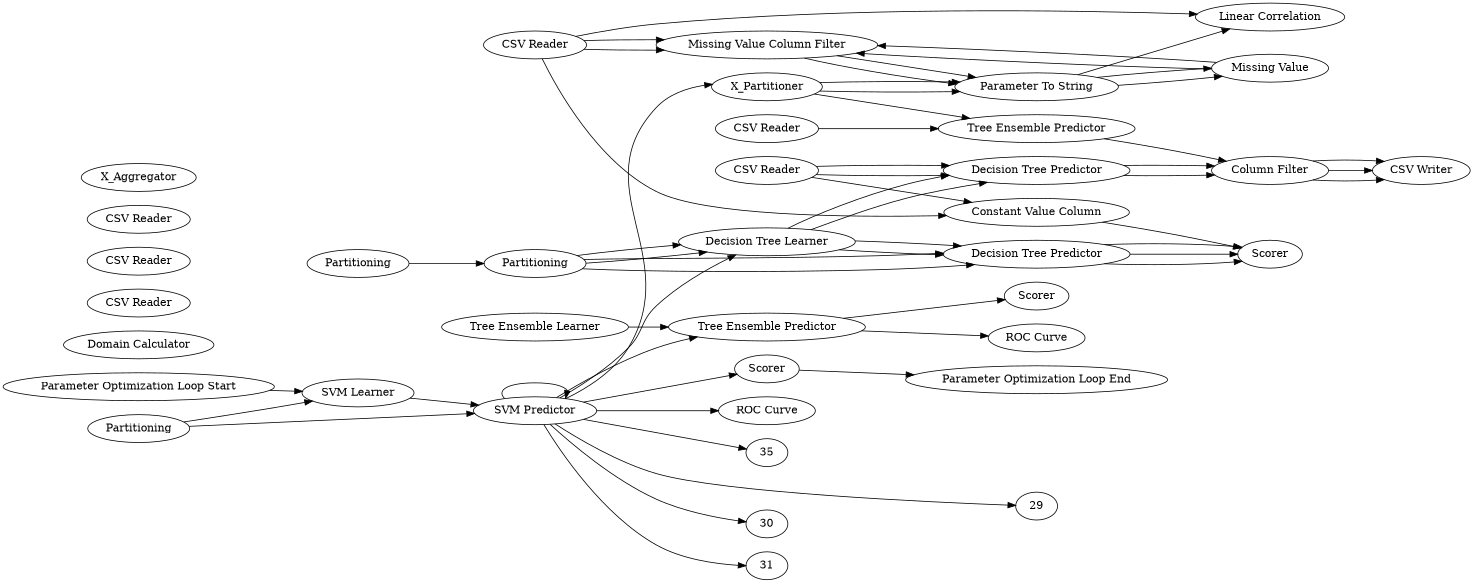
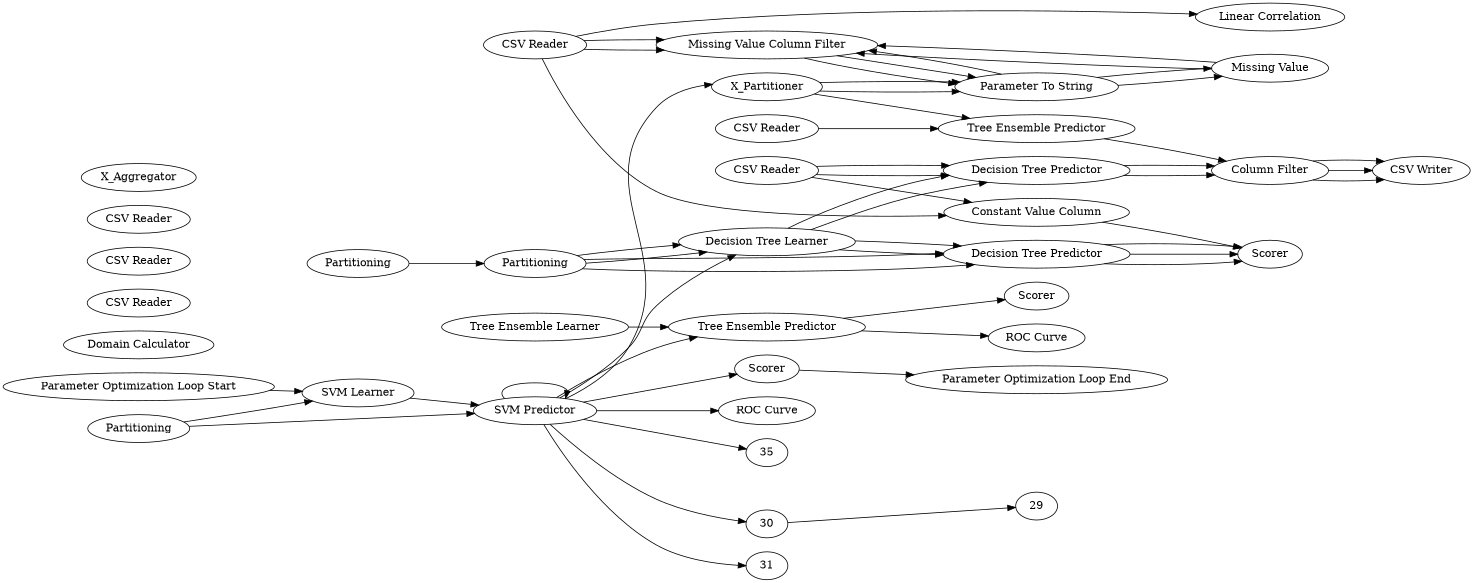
  digraph {
    rankdir=LR
    n1 [label="CSV Reader"]
    n2 [label="Missing Value Column Filter"]
    n3 [label="Constant Value Column"]
    n4 [label="Linear Correlation"]
    n5 [label="Parameter To String"]
    n6 [label=Scorer]
    n7 [label="Missing Value"]
    n8 [label="Domain Calculator"]
    n9 [label="SVM Predictor"]
    n10 [label="Tree Ensemble Predictor"]
    n11 [label=X_Partitioner]
    n12 [label=Scorer]
    n13 [label="ROC Curve"]
    35
    n15 [label=30]
    31
    29
    n18 [label="Decision Tree Learner"]
    n19 [label="Tree Ensemble Learner"]
    n20 [label=Scorer]
    n21 [label="ROC Curve"]
    n22 [label="Tree Ensemble Predictor"]
    n23 [label="Parameter Optimization Loop End"]
    n24 [label="CSV Reader"]
    n25 [label="CSV Reader"]
    n26 [label="CSV Reader"]
    n27 [label="CSV Reader"]
    n28 [label="Column Filter"]
    n29 [label="CSV Writer"]
    n30 [label="CSV Reader"]
    n31 [label="Decision Tree Predictor"]
    n32 [label="Decision Tree Predictor"]
    n33 [label=Partitioning]
    n34 [label=Partitioning]
    n35 [label=X_Aggregator]
    n36 [label="Parameter Optimization Loop Start"]
    n37 [label="SVM Learner"]
    n38 [label=Partitioning]
    n1 -> n2
    n1 -> n2
    n1 -> n3
    n1 -> n4
    n2 -> n5
    n2 -> n5
    n3 -> n6
-   n5 -> n4
+   n5 -> n2
    n5 -> n7
    n5 -> n7
    n7 -> n2
    n7 -> n2
    n9 -> n9
    n9 -> n10
    n9 -> n11
    n9 -> n12
    n9 -> n13
    n9 -> 35
    n9 -> n15
    n9 -> 31
-   n9 -> 29
+   n15 -> 29
    n9 -> n18
    n10 -> n20
    n10 -> n21
    n11 -> n5
    n11 -> n5
    n11 -> n22
    n12 -> n23
    n18 -> n31
    n18 -> n31
    n18 -> n32
    n18 -> n32
    n19 -> n10
    n22 -> n28
    n27 -> n22
    n28 -> n29
    n28 -> n29
    n28 -> n29
    n30 -> n3
    n30 -> n31
    n30 -> n31
    n31 -> n28
    n31 -> n28
    n32 -> n6
    n32 -> n6
    n32 -> n6
    n33 -> n18
    n33 -> n18
    n33 -> n32
    n33 -> n32
    n34 -> n33
    n36 -> n37
    n37 -> n9
    n38 -> n9
    n38 -> n37
  }
